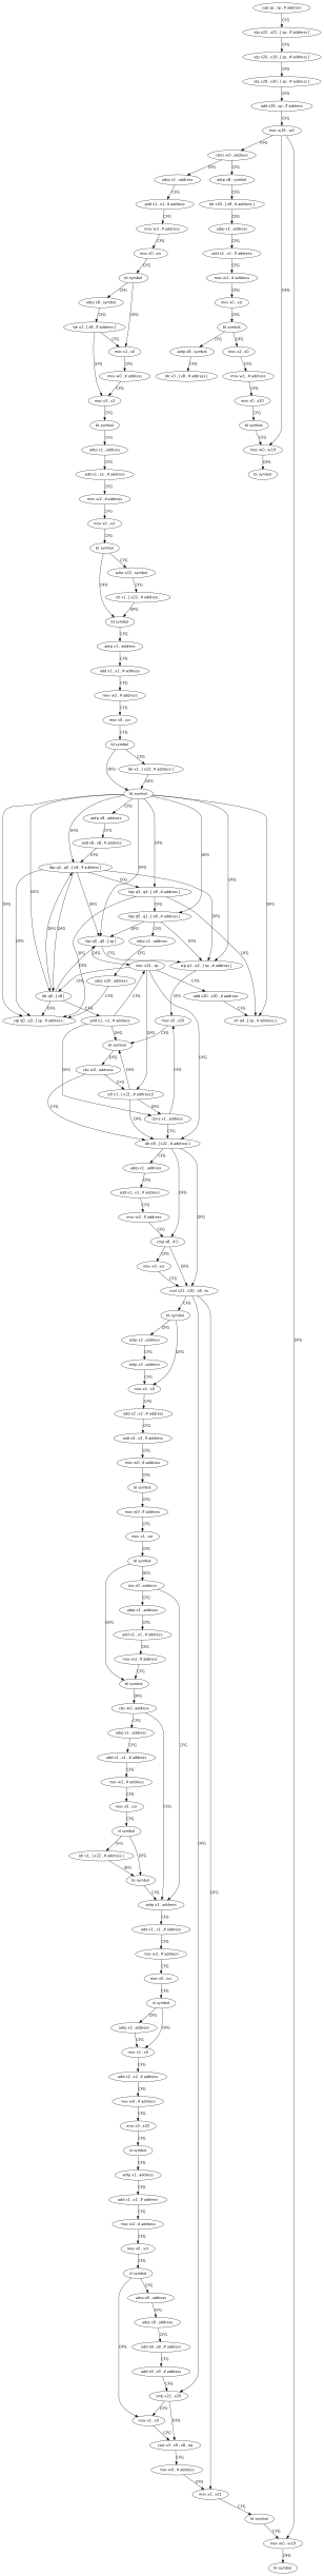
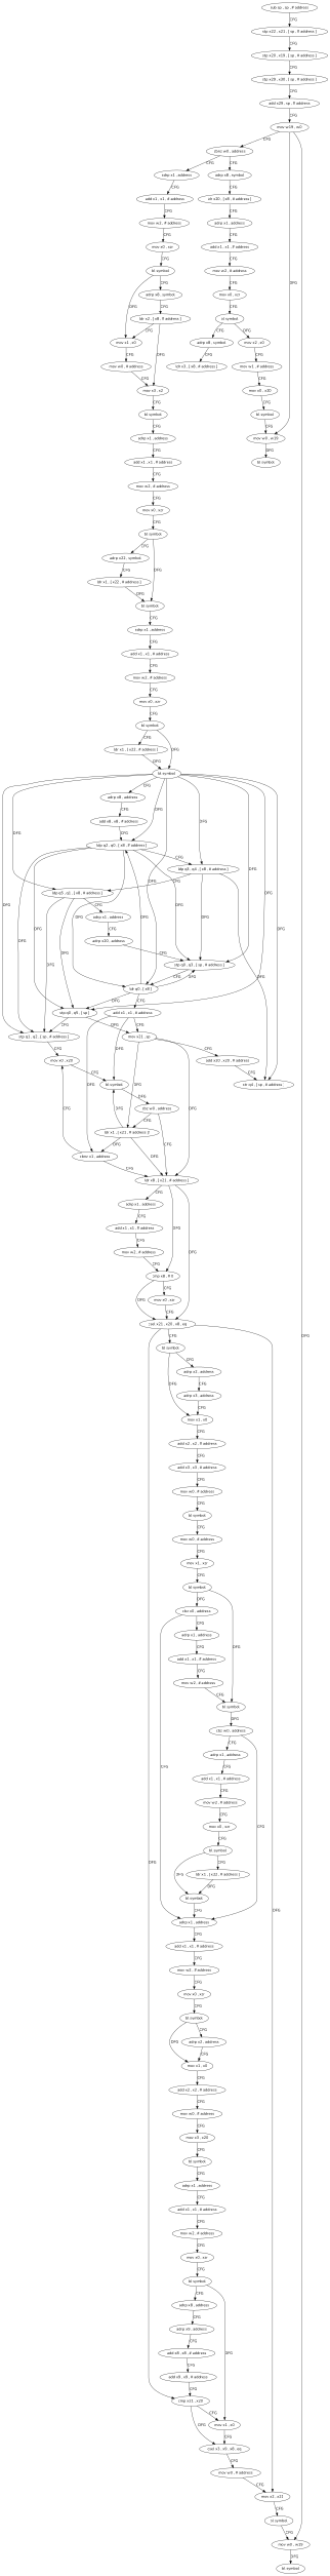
  digraph {
    fontname=Nunito
    node [fontname=Nunito]
    edge [fontname=Nunito]
    n1 [label="sub sp , sp , # address"]
    n2 [label="stp x22 , x21 , [ sp , # address ]"]
    n3 [label="stp x20 , x19 , [ sp , # address ]"]
    n4 [label="stp x29 , x30 , [ sp , # address ]"]
    n5 [label="add x29 , sp , # address"]
    n6 [label="mov w19 , w0"]
    n7 [label="cbnz w0 , address"]
    n8 [label="mov w0 , w19"]
    n9 [label="mov w0 , w19"]
    n10 [label="adrp x8 , symbol"]
    n11 [label="adrp x1 , address"]
    n12 [label="bl symbol"]
    n13 [label="bl symbol"]
    n14 [label="ldr x20 , [ x8 , # address ]"]
    n15 [label="add x1 , x1 , # address"]
    n16 [label="adrp x1 , address"]
    n17 [label="mov w2 , # address"]
    n18 [label="add x1 , x1 , # address"]
    n19 [label="mov w2 , # address"]
    n20 [label="mov x0 , xzr"]
    n21 [label="bl symbol"]
    n22 [label="adrp x8 , symbol"]
    n23 [label="mov x2 , x0"]
    n24 [label="ldr x3 , [ x8 , # address ]"]
    n25 [label="mov w1 , # address"]
    n26 [label="mov x0 , x20"]
    n27 [label="bl symbol"]
    n28 [label="mov x0 , xzr"]
    n29 [label="bl symbol"]
    n30 [label="adrp x8 , symbol"]
    n31 [label="mov x1 , x0"]
    n32 [label="ldr x2 , [ x8 , # address ]"]
    n33 [label="mov w0 , # address"]
    n34 [label="mov x3 , x2"]
    n35 [label="bl symbol"]
    n36 [label="adrp x1 , address"]
    n37 [label="add x1 , x1 , # address"]
    n38 [label="mov w2 , # address"]
    n39 [label="mov x0 , xzr"]
    n40 [label="bl symbol"]
    n41 [label="adrp x22 , symbol"]
    n42 [label="bl symbol"]
    n43 [label="ldr x1 , [ x22 , # address ]"]
    n44 [label="adrp x1 , address"]
    n45 [label="add x1 , x1 , # address"]
    n46 [label="mov w2 , # address"]
    n47 [label="mov x0 , xzr"]
    n48 [label="bl symbol"]
    n49 [label="ldr x1 , [ x22 , # address ]"]
    n50 [label="bl symbol"]
    n51 [label="adrp x8 , address"]
    n52 [label="ldp q2 , q0 , [ x8 , # address ]"]
    n53 [label="ldp q3 , q4 , [ x8 , # address ]"]
    n54 [label="ldp q5 , q1 , [ x8 , # address ]"]
    n55 [label="stp q0 , q3 , [ sp , # address ]"]
    n56 [label="ldr q0 , [ x8 ]"]
    n57 [label="str q4 , [ sp , # address ]"]
    n58 [label="stp q0 , q5 , [ sp ]"]
    n59 [label="stp q1 , q2 , [ sp , # address ]"]
    n60 [label="add x8 , x8 , # address"]
    n61 [label="adrp x1 , address"]
    n62 [label="add x1 , x1 , # address"]
    n63 [label="mov x21 , sp"]
    n64 [label="mov x0 , x20"]
    n65 [label="adrp x20 , address"]
    n66 [label="cbnz x1 , address"]
    n67 [label="bl symbol"]
    n68 [label="add x20 , x20 , # address"]
    n69 [label="ldr x8 , [ x21 , # address ]"]
    n70 [label="ldr x1 , [ x21 , # address ]!"]
    n71 [label="cbz w0 , address"]
    n72 [label="adrp x1 , address"]
    n73 [label="cmp x8 , # 0"]
    n74 [label="csel x21 , x20 , x8 , eq"]
    n75 [label="add x1 , x1 , # address"]
    n76 [label="mov x0 , xzr"]
    n77 [label="bl symbol"]
    n78 [label="cmp x21 , x20"]
    n79 [label="mov x2 , x21"]
    n80 [label="mov w2 , # address"]
    n81 [label="adrp x2 , address"]
    n82 [label="mov x1 , x0"]
    n83 [label="mov x1 , x0"]
    n84 [label="csel x3 , x9 , x8 , eq"]
    n85 [label="bl symbol"]
    n86 [label="adrp x3 , address"]
    n87 [label="add x2 , x2 , # address"]
    n88 [label="add x3 , x3 , # address"]
    n89 [label="mov w0 , # address"]
    n90 [label="bl symbol"]
    n91 [label="mov w0 , # address"]
    n92 [label="mov x1 , xzr"]
    n93 [label="bl symbol"]
    n94 [label="cbz x0 , address"]
    n95 [label="bl symbol"]
    n96 [label="adrp x1 , address"]
    n97 [label="adrp x1 , address"]
    n98 [label="cbz w0 , address"]
    n99 [label="add x1 , x1 , # address"]
    n100 [label="add x1 , x1 , # address"]
    n101 [label="mov w2 , # address"]
    n102 [label="mov w2 , # address"]
    n103 [label="mov x0 , xzr"]
    n104 [label="bl symbol"]
    n105 [label="adrp x2 , address"]
    n106 [label="mov x1 , x0"]
    n107 [label="add x2 , x2 , # address"]
    n108 [label="mov w0 , # address"]
    n109 [label="mov x3 , x20"]
    n110 [label="bl symbol"]
    n111 [label="adrp x1 , address"]
    n112 [label="add x1 , x1 , # address"]
    n113 [label="mov w2 , # address"]
    n114 [label="mov x0 , xzr"]
    n115 [label="bl symbol"]
    n116 [label="adrp x8 , address"]
    n117 [label="adrp x9 , address"]
    n118 [label="add x8 , x8 , # address"]
    n119 [label="add x9 , x9 , # address"]
    n120 [label="mov w0 , # address"]
    n121 [label="adrp x1 , address"]
    n122 [label="add x1 , x1 , # address"]
    n123 [label="mov w2 , # address"]
    n124 [label="mov x0 , xzr"]
    n125 [label="bl symbol"]
    n126 [label="ldr x1 , [ x22 , # address ]"]
    n127 [label="bl symbol"]
    n1 -> n2 [label=CFG]
    n2 -> n3 [label=CFG]
    n3 -> n4 [label=CFG]
    n4 -> n5 [label=CFG]
    n5 -> n6 [label=CFG]
    n6 -> n7 [label=CFG]
    n6 -> n8 [label=DFG]
    n6 -> n9 [label=DFG]
    n7 -> n10 [label=CFG]
    n7 -> n11 [label=CFG]
    n8 -> n12 [label=DFG]
    n9 -> n13 [label=DFG]
    n10 -> n14 [label=CFG]
    n11 -> n15 [label=CFG]
    n14 -> n16 [label=CFG]
    n15 -> n17 [label=CFG]
    n16 -> n18 [label=CFG]
    n17 -> n28 [label=CFG]
    n18 -> n19 [label=CFG]
    n19 -> n20 [label=CFG]
    n20 -> n21 [label=CFG]
    n21 -> n22 [label=CFG]
    n21 -> n23 [label=DFG]
    n22 -> n24 [label=CFG]
    n23 -> n25 [label=CFG]
    n25 -> n26 [label=CFG]
    n26 -> n27 [label=CFG]
    n27 -> n8 [label=CFG]
    n28 -> n29 [label=CFG]
    n29 -> n30 [label=CFG]
    n29 -> n31 [label=DFG]
    n30 -> n32 [label=CFG]
    n31 -> n33 [label=CFG]
    n32 -> n31 [label=CFG]
    n32 -> n34 [label=DFG]
    n33 -> n34 [label=CFG]
    n34 -> n35 [label=CFG]
    n35 -> n36 [label=CFG]
    n36 -> n37 [label=CFG]
    n37 -> n38 [label=CFG]
    n38 -> n39 [label=CFG]
    n39 -> n40 [label=CFG]
    n40 -> n41 [label=CFG]
    n40 -> n42 [label=DFG]
    n41 -> n43 [label=CFG]
    n42 -> n44 [label=CFG]
    n43 -> n42 [label=DFG]
    n44 -> n45 [label=CFG]
    n45 -> n46 [label=CFG]
    n46 -> n47 [label=CFG]
    n47 -> n48 [label=CFG]
    n48 -> n49 [label=CFG]
    n48 -> n50 [label=DFG]
    n49 -> n50 [label=DFG]
    n50 -> n51 [label=CFG]
    n50 -> n52 [label=DFG]
    n50 -> n53 [label=DFG]
    n50 -> n54 [label=DFG]
    n50 -> n55 [label=DFG]
    n50 -> n56 [label=DFG]
    n50 -> n57 [label=DFG]
    n50 -> n58 [label=DFG]
    n50 -> n59 [label=DFG]
    n51 -> n60 [label=CFG]
    n52 -> n53 [label=CFG]
    n52 -> n55 [label=DFG]
    n52 -> n56 [label=DFG]
    n52 -> n58 [label=DFG]
    n52 -> n59 [label=DFG]
    n53 -> n54 [label=CFG]
    n53 -> n55 [label=DFG]
    n53 -> n57 [label=DFG]
    n54 -> n58 [label=DFG]
    n54 -> n59 [label=DFG]
    n54 -> n61 [label=CFG]
-   n63 -> n56 [label=CFG]
+   n55 -> n56 [label=CFG]
    n56 -> n52 [label=DFG]
    n56 -> n55 [label=DFG]
    n56 -> n58 [label=DFG]
    n56 -> n62 [label=CFG]
    n58 -> n59 [label=CFG]
    n58 -> n63 [label=DFG]
    n59 -> n64 [label=CFG]
    n60 -> n52 [label=CFG]
    n61 -> n65 [label=CFG]
    n62 -> n63 [label=CFG]
    n62 -> n66 [label=DFG]
    n62 -> n67 [label=DFG]
    n63 -> n68 [label=CFG]
    n63 -> n69 [label=DFG]
    n63 -> n70 [label=DFG]
    n64 -> n67 [label=CFG]
    n65 -> n55 [label=CFG]
    n66 -> n64 [label=CFG]
    n66 -> n69 [label=CFG]
    n67 -> n71 [label=DFG]
    n68 -> n57 [label=CFG]
    n69 -> n72 [label=CFG]
    n69 -> n73 [label=DFG]
    n69 -> n74 [label=DFG]
    n70 -> n66 [label=DFG]
    n70 -> n67 [label=DFG]
    n70 -> n69 [label=DFG]
    n71 -> n69 [label=CFG]
    n71 -> n70 [label=CFG]
    n72 -> n75 [label=CFG]
    n73 -> n74 [label=DFG]
    n73 -> n76 [label=CFG]
    n74 -> n77 [label=CFG]
    n74 -> n78 [label=DFG]
    n74 -> n79 [label=DFG]
    n75 -> n80 [label=CFG]
    n76 -> n74 [label=CFG]
    n77 -> n81 [label=CFG]
    n77 -> n82 [label=DFG]
    n78 -> n83 [label=CFG]
    n78 -> n84 [label=DFG]
    n79 -> n85 [label=CFG]
    n80 -> n73 [label=CFG]
    n81 -> n86 [label=CFG]
    n82 -> n87 [label=CFG]
    n83 -> n84 [label=CFG]
    n84 -> n120 [label=CFG]
    n85 -> n9 [label=CFG]
    n86 -> n82 [label=CFG]
    n87 -> n88 [label=CFG]
    n88 -> n89 [label=CFG]
    n89 -> n90 [label=CFG]
    n90 -> n91 [label=CFG]
    n91 -> n92 [label=CFG]
    n92 -> n93 [label=CFG]
    n93 -> n94 [label=DFG]
    n93 -> n95 [label=DFG]
    n94 -> n96 [label=CFG]
    n94 -> n97 [label=CFG]
    n95 -> n98 [label=DFG]
    n96 -> n99 [label=CFG]
    n97 -> n100 [label=CFG]
    n98 -> n96 [label=CFG]
    n98 -> n121 [label=CFG]
    n99 -> n101 [label=CFG]
    n100 -> n102 [label=CFG]
    n101 -> n103 [label=CFG]
    n102 -> n95 [label=CFG]
    n103 -> n104 [label=CFG]
    n104 -> n105 [label=CFG]
    n104 -> n106 [label=DFG]
    n105 -> n106 [label=CFG]
    n106 -> n107 [label=CFG]
    n107 -> n108 [label=CFG]
    n108 -> n109 [label=CFG]
    n109 -> n110 [label=CFG]
    n110 -> n111 [label=CFG]
    n111 -> n112 [label=CFG]
    n112 -> n113 [label=CFG]
    n113 -> n114 [label=CFG]
    n114 -> n115 [label=CFG]
    n115 -> n83 [label=DFG]
    n115 -> n116 [label=CFG]
    n116 -> n117 [label=CFG]
    n117 -> n118 [label=CFG]
    n118 -> n119 [label=CFG]
    n119 -> n78 [label=CFG]
    n120 -> n79 [label=CFG]
    n121 -> n122 [label=CFG]
    n122 -> n123 [label=CFG]
    n123 -> n124 [label=CFG]
    n124 -> n125 [label=CFG]
    n125 -> n126 [label=CFG]
    n125 -> n127 [label=DFG]
    n126 -> n127 [label=DFG]
    n127 -> n96 [label=CFG]
  }
